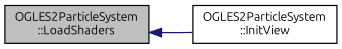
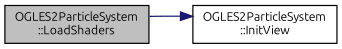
  digraph {
    rankdir=LR
    fontname=Ubuntu
    node [color=black fontname=Ubuntu fontsize=10 shape=record style=filled]
    n1 [fillcolor=grey75 fontcolor=black height=0.2 label="OGLES2ParticleSystem\l::LoadShaders" width=0.4]
    n2 [fillcolor=white height=0.2 label="OGLES2ParticleSystem\l::InitView" width=0.4]
-   n1 -> n2 [color=midnightblue dir=back fontname=Ubuntu fontsize=10 labelfontname=Helvetica labelfontsize=10 style=solid]
+   n2 -> n1 [color=midnightblue dir=back fontname=Ubuntu fontsize=10 labelfontname=Helvetica labelfontsize=10 style=solid]
  }
